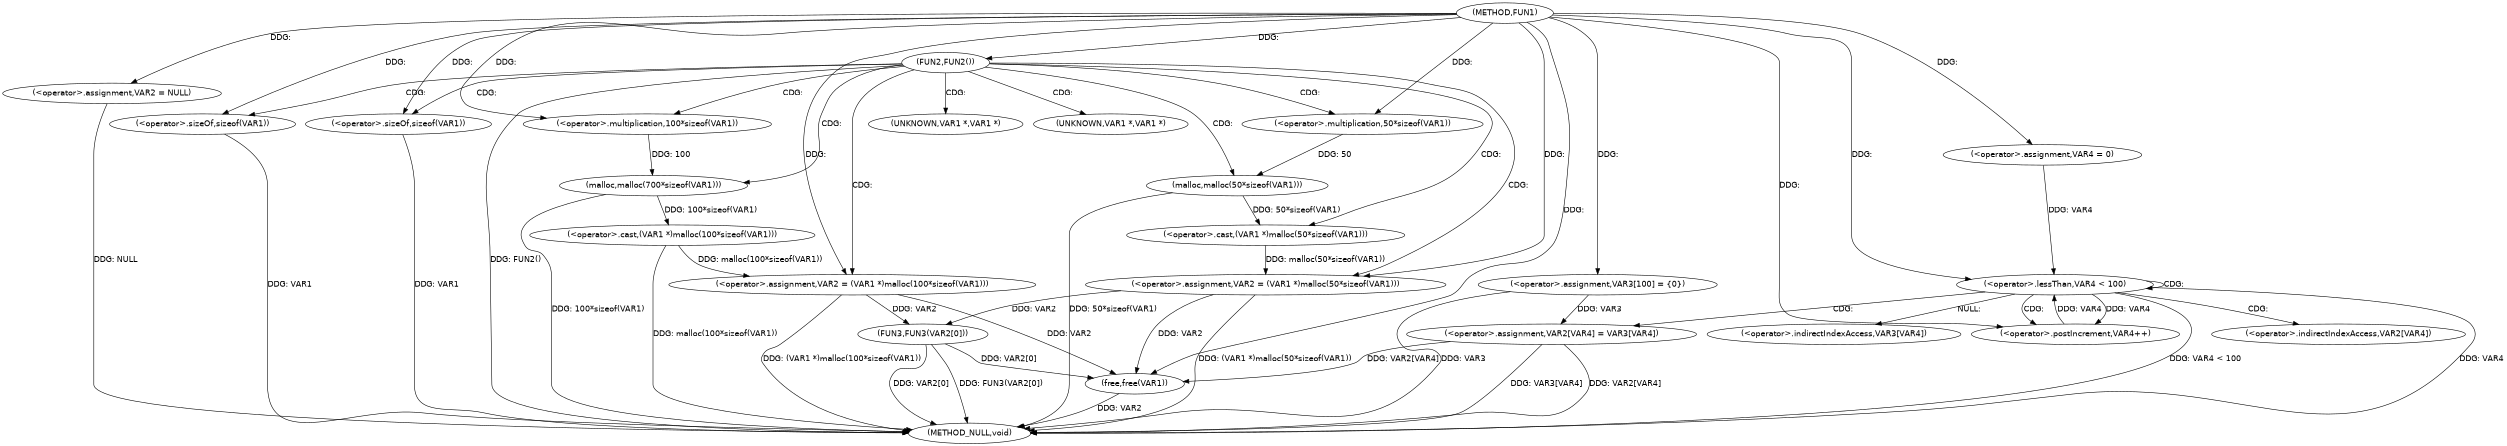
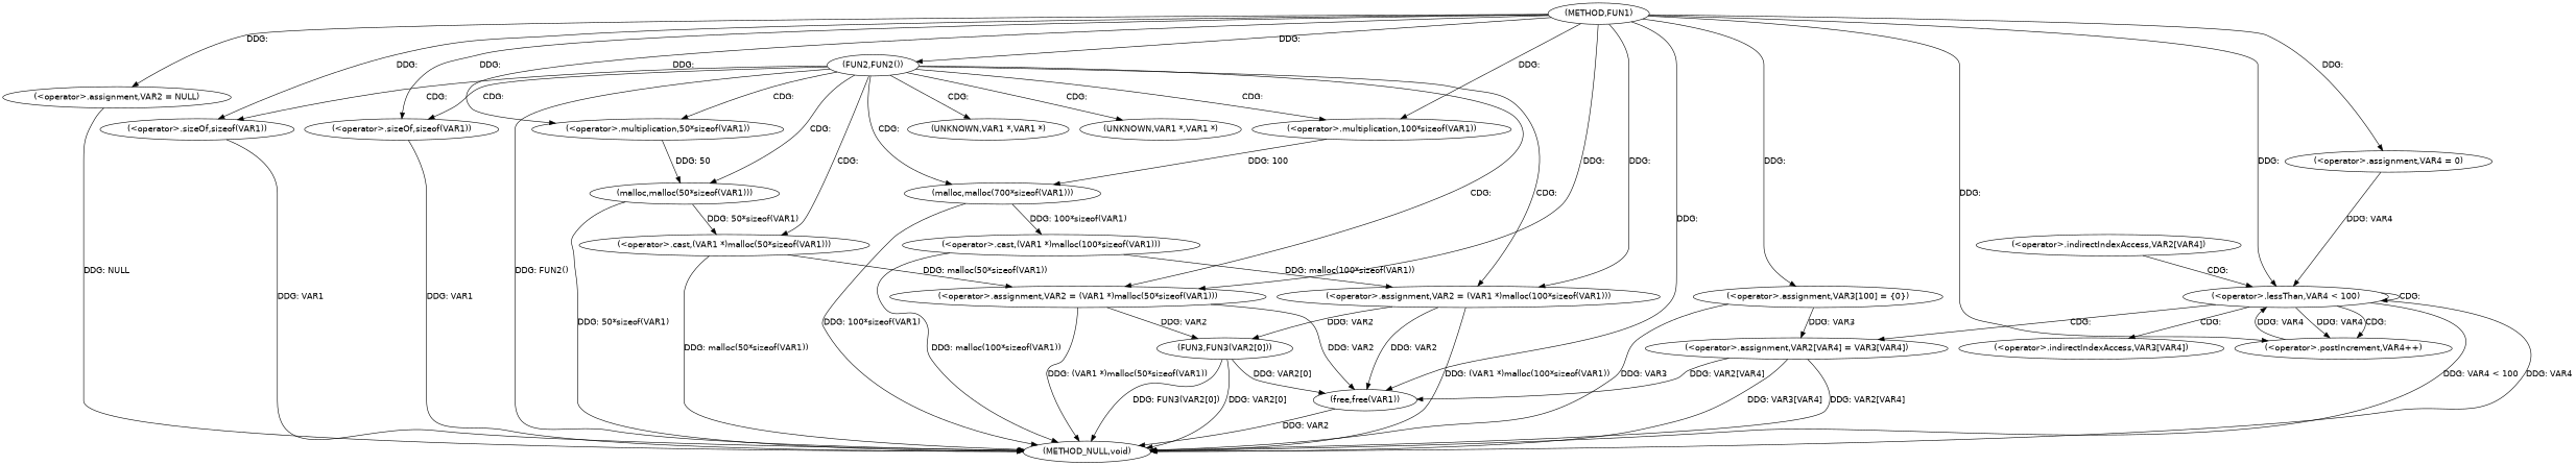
  digraph {
    fontname="DejaVu Sans"
    node [fontname="DejaVu Sans"]
    edge [fontname="DejaVu Sans"]
    n1 [label="(METHOD,FUN1)"]
    n2 [label="(<operator>.assignment,VAR2 = NULL)"]
    n3 [label="(FUN2,FUN2())"]
    n4 [label="(<operator>.assignment,VAR2 = (VAR1 *)malloc(50*sizeof(VAR1)))"]
    n5 [label="(<operator>.multiplication,50*sizeof(VAR1))"]
    n6 [label="(<operator>.sizeOf,sizeof(VAR1))"]
    n7 [label="(<operator>.assignment,VAR2 = (VAR1 *)malloc(100*sizeof(VAR1)))"]
    n8 [label="(<operator>.multiplication,100*sizeof(VAR1))"]
    n9 [label="(<operator>.sizeOf,sizeof(VAR1))"]
    n10 [label="(<operator>.assignment,VAR3[100] = {0})"]
    n11 [label="(<operator>.assignment,VAR4 = 0)"]
    n12 [label="(<operator>.lessThan,VAR4 < 100)"]
    n13 [label="(<operator>.postIncrement,VAR4++)"]
    n14 [label="(free,free(VAR1))"]
    n15 [label="(METHOD_NULL,void)"]
    n16 [label="(<operator>.cast,(VAR1 *)malloc(50*sizeof(VAR1)))"]
    n17 [label="(malloc,malloc(50*sizeof(VAR1)))"]
    n18 [label="(malloc,malloc(700*sizeof(VAR1)))"]
    n19 [label="(UNKNOWN,VAR1 *,VAR1 *)"]
    n20 [label="(UNKNOWN,VAR1 *,VAR1 *)"]
    n21 [label="(FUN3,FUN3(VAR2[0]))"]
    n22 [label="(<operator>.assignment,VAR2[VAR4] = VAR3[VAR4])"]
    n23 [label="(<operator>.indirectIndexAccess,VAR2[VAR4])"]
    n24 [label="(<operator>.indirectIndexAccess,VAR3[VAR4])"]
    n25 [label="(<operator>.cast,(VAR1 *)malloc(100*sizeof(VAR1)))"]
    n1 -> n2 [label="DDG: "]
    n1 -> n3 [label="DDG: "]
    n1 -> n4 [label="DDG: "]
    n1 -> n5 [label="DDG: "]
    n1 -> n6 [label="DDG: "]
    n1 -> n7 [label="DDG: "]
    n1 -> n8 [label="DDG: "]
    n1 -> n9 [label="DDG: "]
    n1 -> n10 [label="DDG: "]
    n1 -> n11 [label="DDG: "]
    n1 -> n12 [label="DDG: "]
    n1 -> n13 [label="DDG: "]
    n1 -> n14 [label="DDG: "]
    n2 -> n15 [label="DDG: NULL"]
    n3 -> n4 [label="CDG: "]
    n3 -> n5 [label="CDG: "]
    n3 -> n6 [label="CDG: "]
    n3 -> n7 [label="CDG: "]
    n3 -> n8 [label="CDG: "]
    n3 -> n9 [label="CDG: "]
    n3 -> n15 [label="DDG: FUN2()"]
    n3 -> n16 [label="CDG: "]
    n3 -> n17 [label="CDG: "]
    n3 -> n18 [label="CDG: "]
    n3 -> n19 [label="CDG: "]
    n3 -> n20 [label="CDG: "]
    n4 -> n14 [label="DDG: VAR2"]
    n4 -> n15 [label="DDG: (VAR1 *)malloc(50*sizeof(VAR1))"]
    n4 -> n21 [label="DDG: VAR2"]
    n5 -> n17 [label="DDG: 50"]
    n6 -> n15 [label="DDG: VAR1"]
    n7 -> n14 [label="DDG: VAR2"]
    n7 -> n15 [label="DDG: (VAR1 *)malloc(100*sizeof(VAR1))"]
    n7 -> n21 [label="DDG: VAR2"]
    n8 -> n18 [label="DDG: 100"]
    n9 -> n15 [label="DDG: VAR1"]
    n10 -> n15 [label="DDG: VAR3"]
    n10 -> n22 [label="DDG: VAR3"]
    n11 -> n12 [label="DDG: VAR4"]
    n12 -> n12 [label="CDG: "]
    n12 -> n13 [label="DDG: VAR4"]
    n12 -> n13 [label="CDG: "]
    n12 -> n15 [label="DDG: VAR4 < 100"]
    n12 -> n15 [label="DDG: VAR4"]
    n12 -> n22 [label="CDG: "]
-   n12 -> n23 [label="CDG: "]
-   n12 -> n24 [label="NULL: "]
+   n23 -> n12 [label="CDG: "]
+   n12 -> n24 [label="CDG: "]
    n13 -> n12 [label="DDG: VAR4"]
    n14 -> n15 [label="DDG: VAR2"]
    n16 -> n4 [label="DDG: malloc(50*sizeof(VAR1))"]
+   n16 -> n15 [label="DDG: malloc(50*sizeof(VAR1))"]
    n17 -> n15 [label="DDG: 50*sizeof(VAR1)"]
    n17 -> n16 [label="DDG: 50*sizeof(VAR1)"]
    n18 -> n15 [label="DDG: 100*sizeof(VAR1)"]
    n18 -> n25 [label="DDG: 100*sizeof(VAR1)"]
    n21 -> n14 [label="DDG: VAR2[0]"]
    n21 -> n15 [label="DDG: FUN3(VAR2[0])"]
    n21 -> n15 [label="DDG: VAR2[0]"]
    n22 -> n14 [label="DDG: VAR2[VAR4]"]
    n22 -> n15 [label="DDG: VAR3[VAR4]"]
    n22 -> n15 [label="DDG: VAR2[VAR4]"]
    n25 -> n7 [label="DDG: malloc(100*sizeof(VAR1))"]
    n25 -> n15 [label="DDG: malloc(100*sizeof(VAR1))"]
  }
